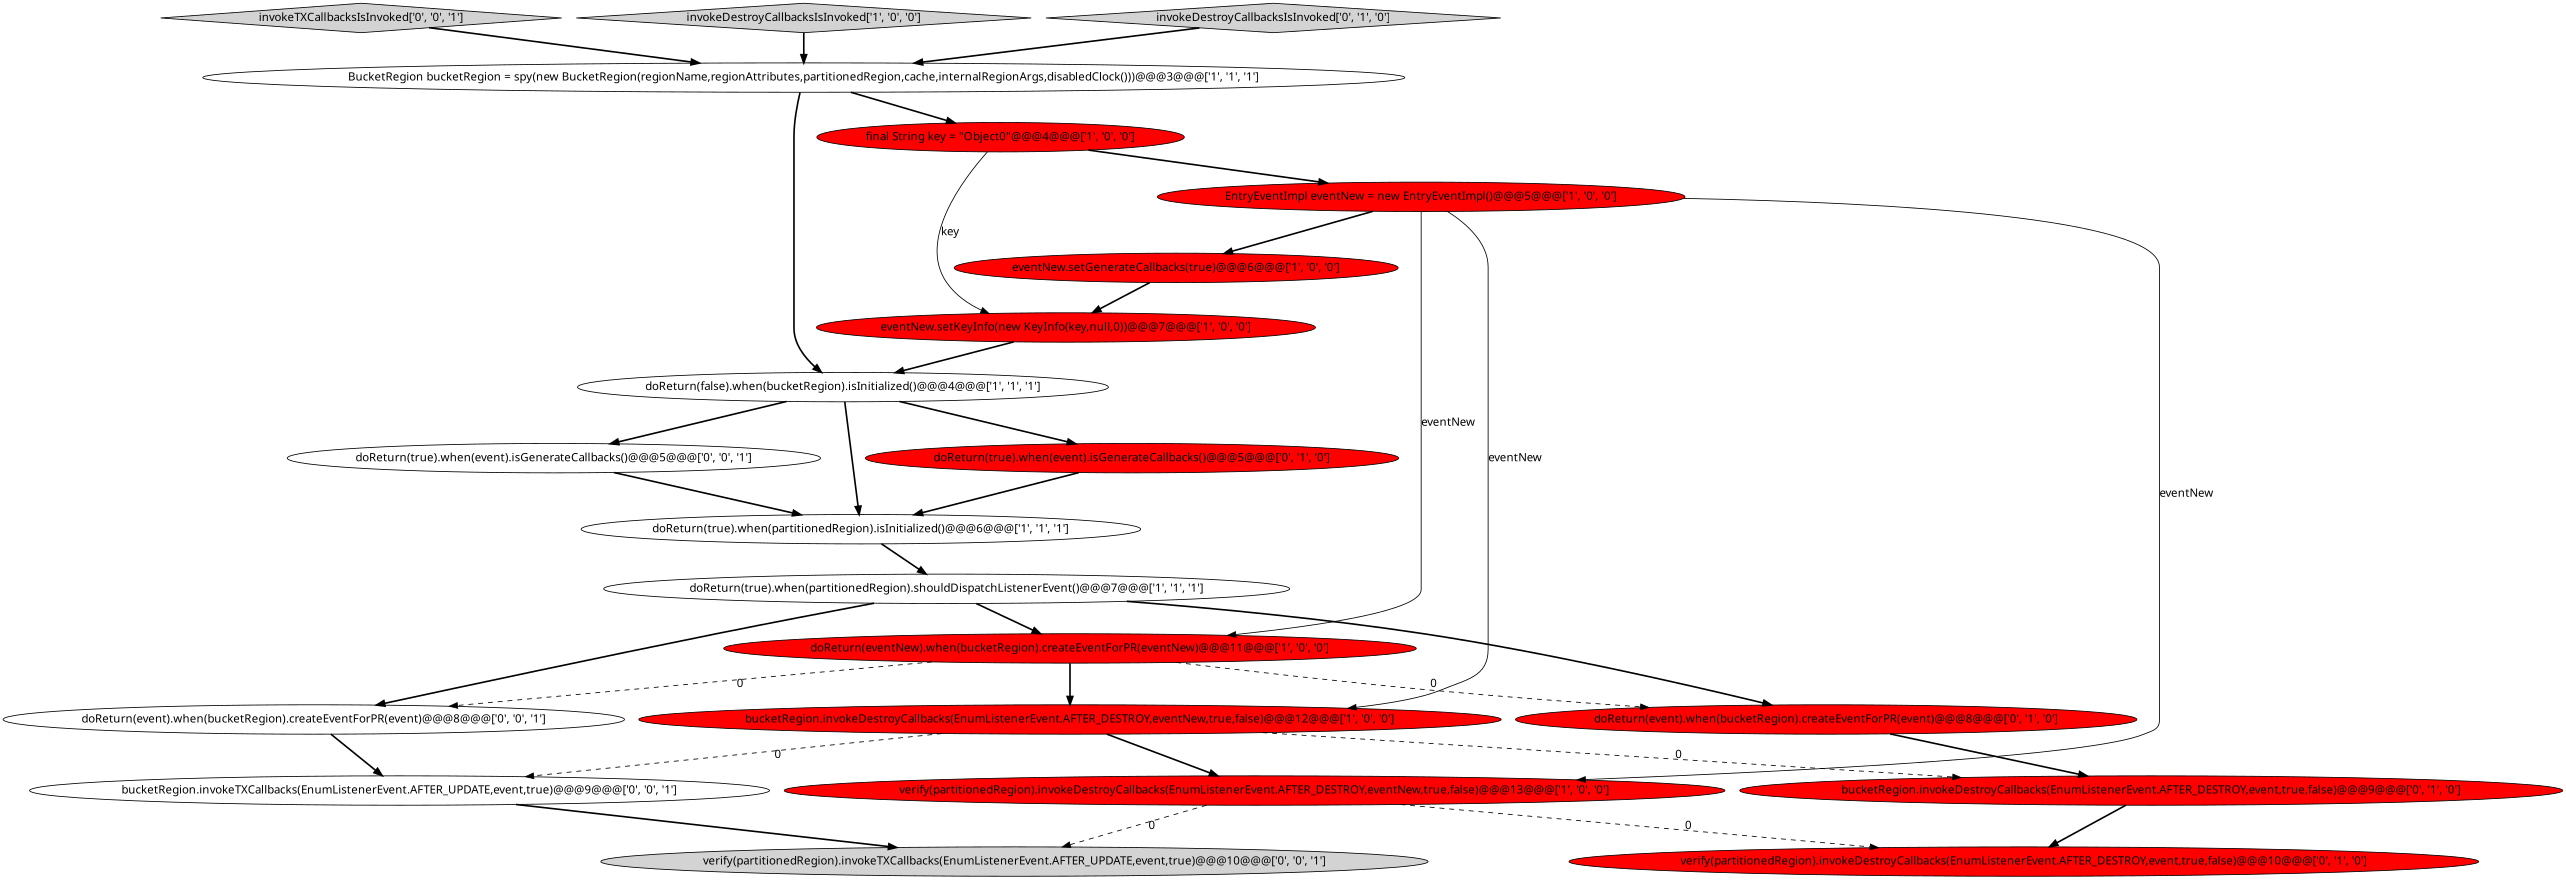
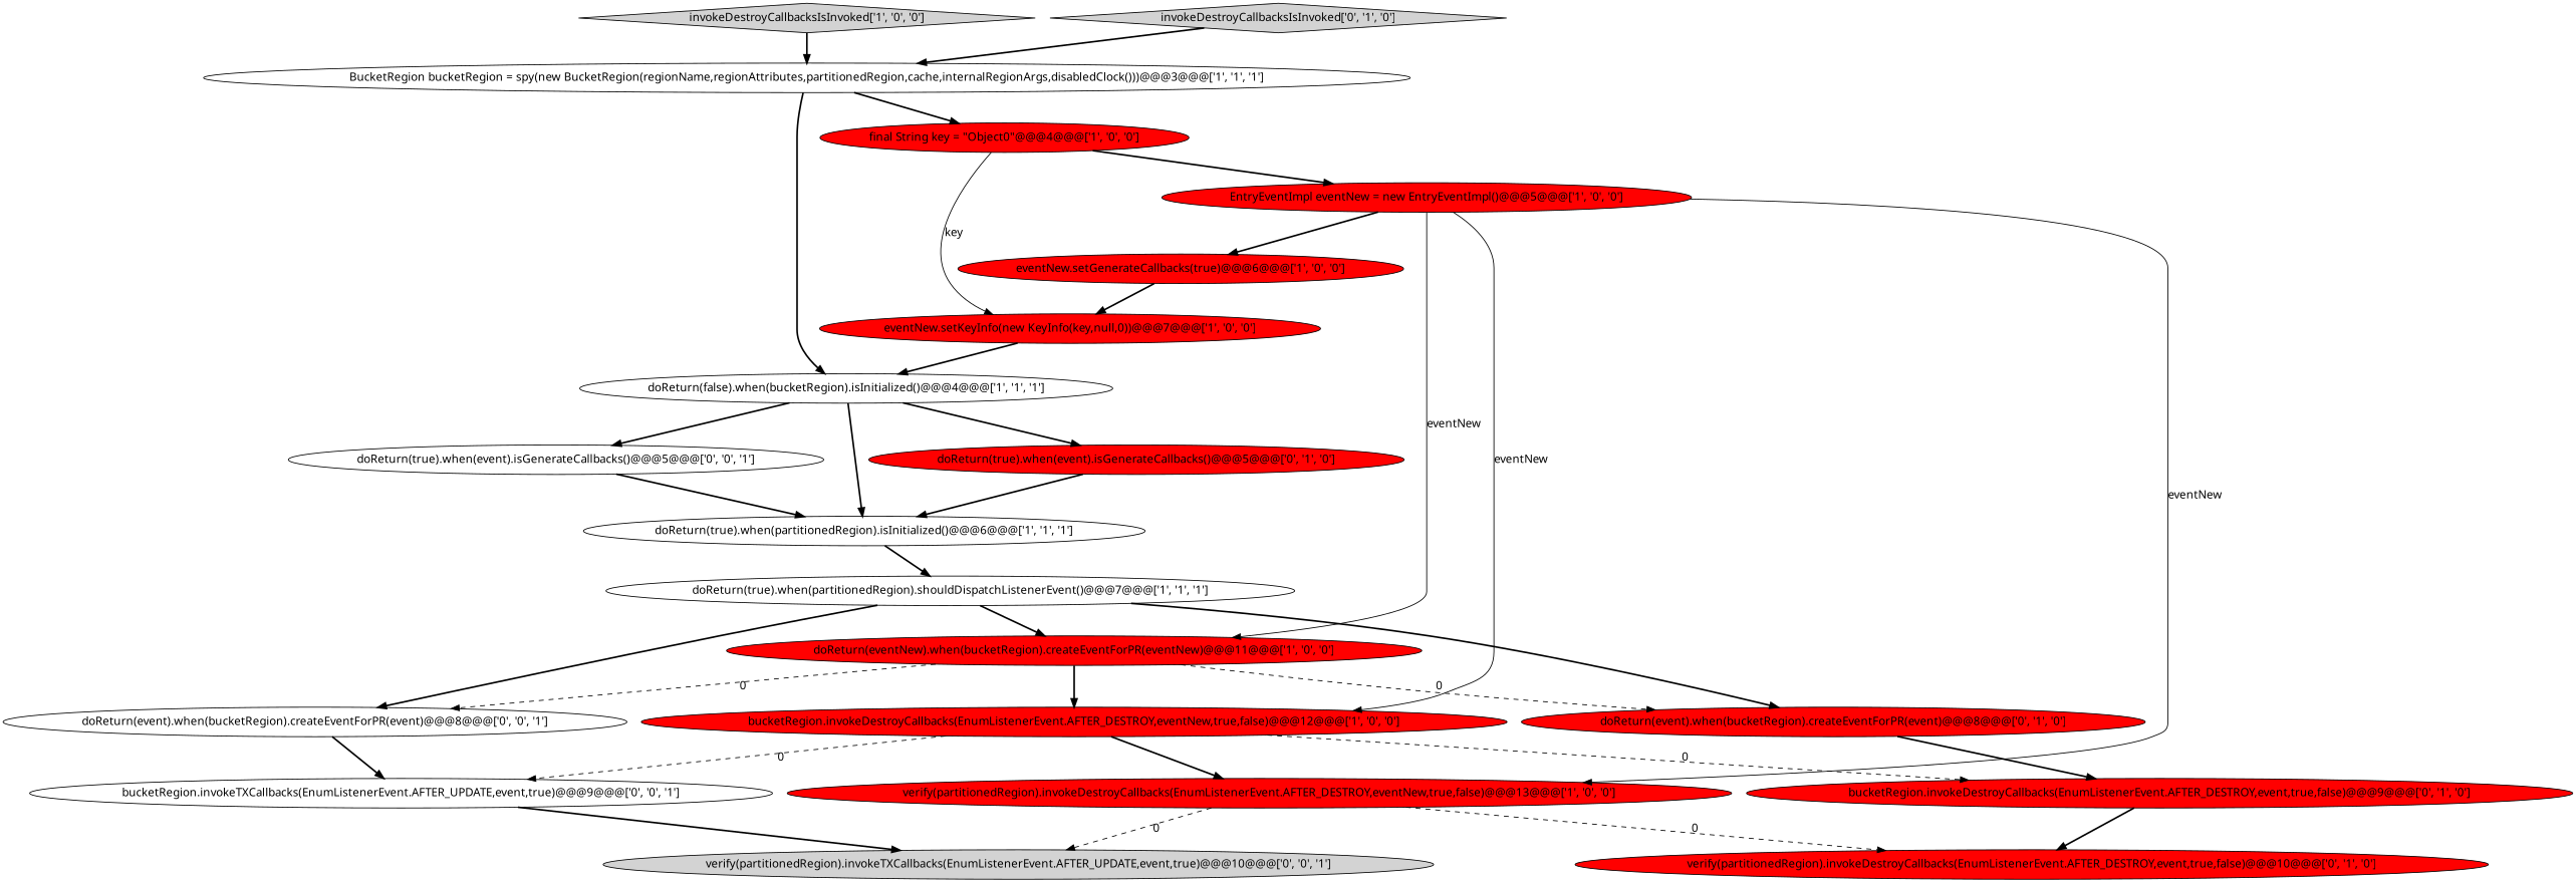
  digraph {
    fontname="Noto Sans"
    node [fillcolor=red shape=ellipse style=filled fontname="Noto Sans"]
    edge [style=bold fontname="Noto Sans"]
    n1 [fillcolor=white label="doReturn(false).when(bucketRegion).isInitialized()@@@4@@@['1', '1', '1']"]
    n2 [label="doReturn(true).when(event).isGenerateCallbacks()@@@5@@@['0', '1', '0']"]
    n3 [fillcolor=white label="doReturn(true).when(partitionedRegion).isInitialized()@@@6@@@['1', '1', '1']"]
    n4 [fillcolor=white label="doReturn(true).when(event).isGenerateCallbacks()@@@5@@@['0', '0', '1']"]
-   n5 [fillcolor=lightgray label="invokeTXCallbacksIsInvoked['0', '0', '1']" shape=diamond]
    n6 [fillcolor=white label="BucketRegion bucketRegion = spy(new BucketRegion(regionName,regionAttributes,partitionedRegion,cache,internalRegionArgs,disabledClock()))@@@3@@@['1', '1', '1']"]
    n7 [label="EntryEventImpl eventNew = new EntryEventImpl()@@@5@@@['1', '0', '0']"]
    n8 [label="verify(partitionedRegion).invokeDestroyCallbacks(EnumListenerEvent.AFTER_DESTROY,eventNew,true,false)@@@13@@@['1', '0', '0']"]
    n9 [label="eventNew.setGenerateCallbacks(true)@@@6@@@['1', '0', '0']"]
    n10 [label="bucketRegion.invokeDestroyCallbacks(EnumListenerEvent.AFTER_DESTROY,eventNew,true,false)@@@12@@@['1', '0', '0']"]
    n11 [label="doReturn(eventNew).when(bucketRegion).createEventForPR(eventNew)@@@11@@@['1', '0', '0']"]
    n12 [fillcolor=lightgray label="verify(partitionedRegion).invokeTXCallbacks(EnumListenerEvent.AFTER_UPDATE,event,true)@@@10@@@['0', '0', '1']"]
    n13 [label="verify(partitionedRegion).invokeDestroyCallbacks(EnumListenerEvent.AFTER_DESTROY,event,true,false)@@@10@@@['0', '1', '0']"]
    n14 [fillcolor=white label="doReturn(event).when(bucketRegion).createEventForPR(event)@@@8@@@['0', '0', '1']"]
    n15 [fillcolor=white label="bucketRegion.invokeTXCallbacks(EnumListenerEvent.AFTER_UPDATE,event,true)@@@9@@@['0', '0', '1']"]
    n16 [fillcolor=lightgray label="invokeDestroyCallbacksIsInvoked['1', '0', '0']" shape=diamond]
    n17 [label="eventNew.setKeyInfo(new KeyInfo(key,null,0))@@@7@@@['1', '0', '0']"]
    n18 [label="doReturn(event).when(bucketRegion).createEventForPR(event)@@@8@@@['0', '1', '0']"]
    n19 [label="bucketRegion.invokeDestroyCallbacks(EnumListenerEvent.AFTER_DESTROY,event,true,false)@@@9@@@['0', '1', '0']"]
    n20 [label="final String key = \"Object0\"@@@4@@@['1', '0', '0']"]
    n21 [fillcolor=white label="doReturn(true).when(partitionedRegion).shouldDispatchListenerEvent()@@@7@@@['1', '1', '1']"]
    n22 [fillcolor=lightgray label="invokeDestroyCallbacksIsInvoked['0', '1', '0']" shape=diamond]
    n1 -> n2
    n1 -> n3
    n1 -> n4
    n2 -> n3
    n3 -> n21
    n4 -> n3
-   n5 -> n6
    n6 -> n1
    n6 -> n20
    n7 -> n8 [label=eventNew style=solid]
    n7 -> n9
    n7 -> n10 [label=eventNew style=solid]
    n7 -> n11 [label=eventNew style=solid]
    n8 -> n12 [label=0 style=dashed]
    n8 -> n13 [label=0 style=dashed]
    n9 -> n17
    n10 -> n8
    n10 -> n15 [label=0 style=dashed]
    n10 -> n19 [label=0 style=dashed]
    n11 -> n10
    n11 -> n14 [label=0 style=dashed]
    n11 -> n18 [label=0 style=dashed]
    n14 -> n15
    n15 -> n12
    n16 -> n6
    n17 -> n1
    n18 -> n19
    n19 -> n13
    n20 -> n7
    n20 -> n17 [label=key style=solid]
    n21 -> n11
    n21 -> n14
    n21 -> n18
    n22 -> n6
  }
